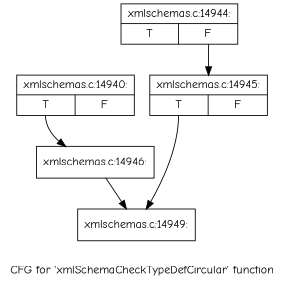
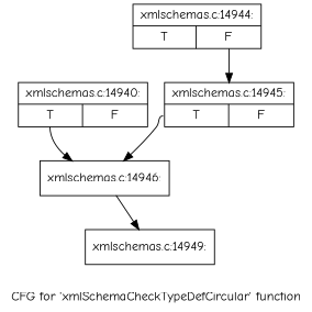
  digraph {
    fontname="Comic Neue"
    label="CFG for 'xmlSchemaCheckTypeDefCircular' function"
    node [fontname="Comic Neue" shape=record]
    edge [fontname="Comic Neue" tailport=s0]
    n1 [label="{xmlschemas.c:14940:|{<s0>T|<s1>F}}"]
    n2 [label="{xmlschemas.c:14946:}"]
    n3 [label="{xmlschemas.c:14949:}"]
    n4 [label="{xmlschemas.c:14944:|{<s0>T|<s1>F}}"]
    n5 [label="{xmlschemas.c:14945:|{<s0>T|<s1>F}}"]
    n1 -> n2
    n2 -> n3
    n4 -> n5 [tailport=s1]
-   n5 -> n3
+   n5 -> n2
  }
